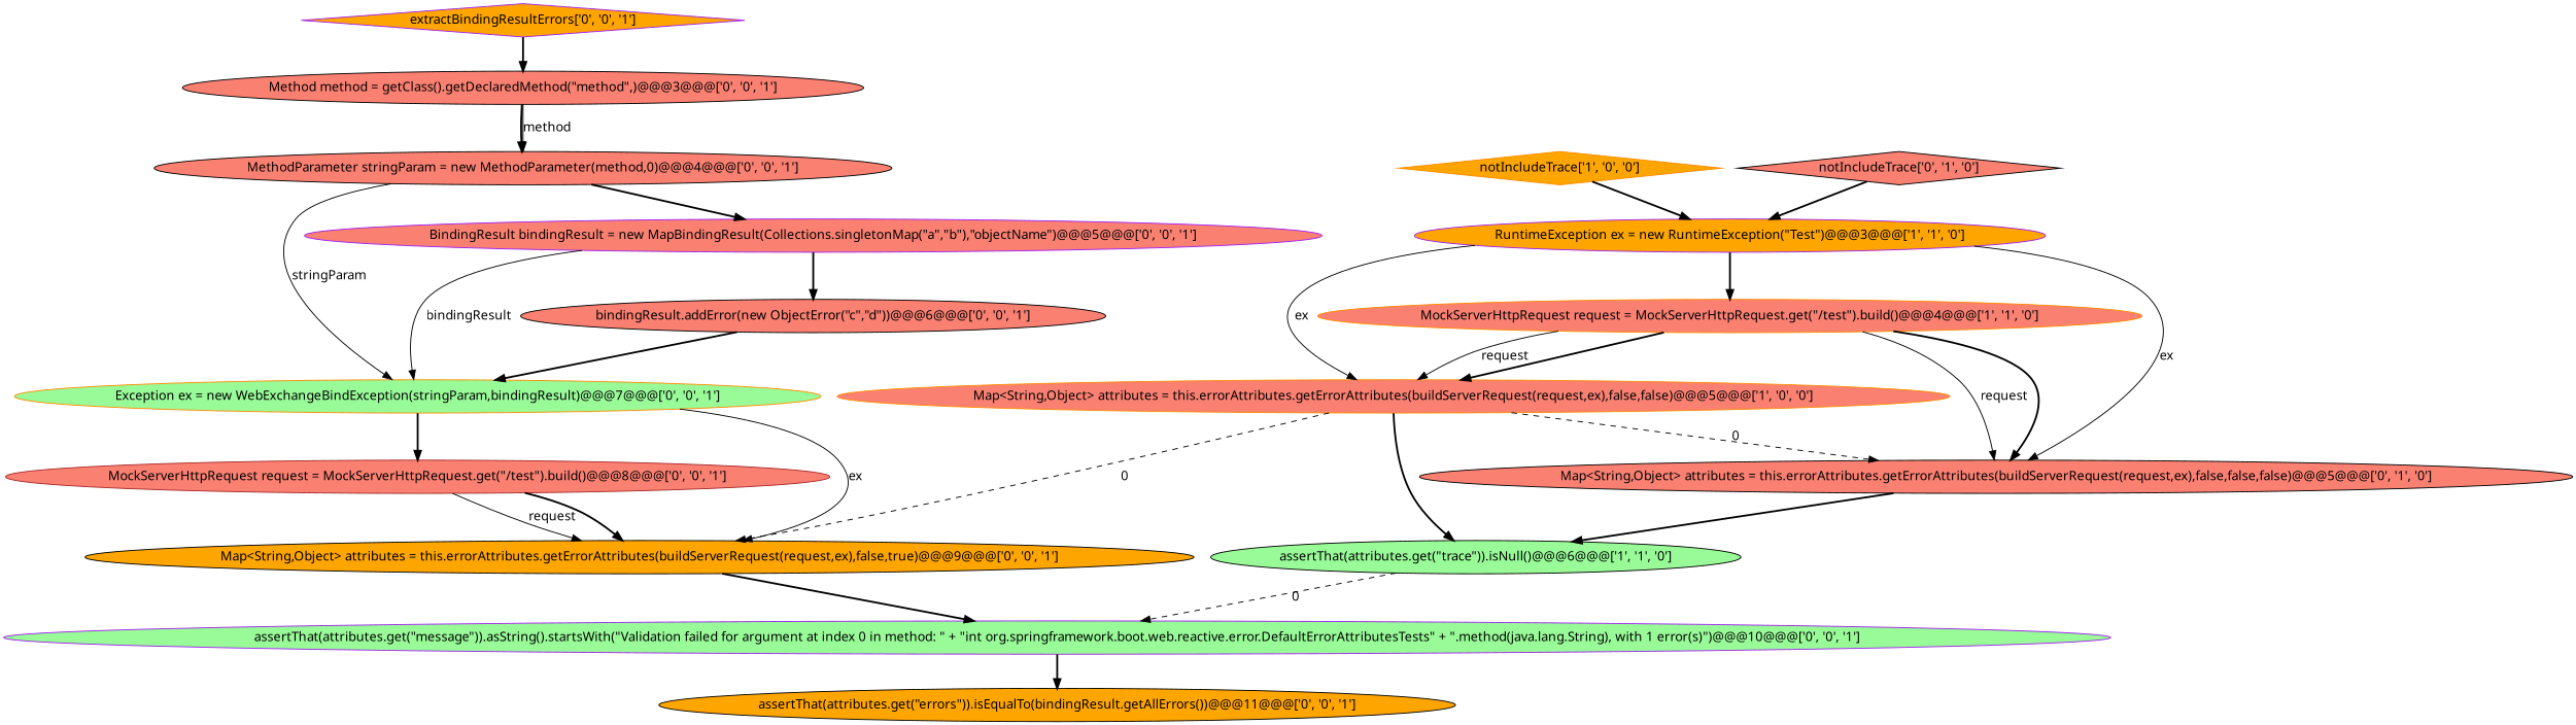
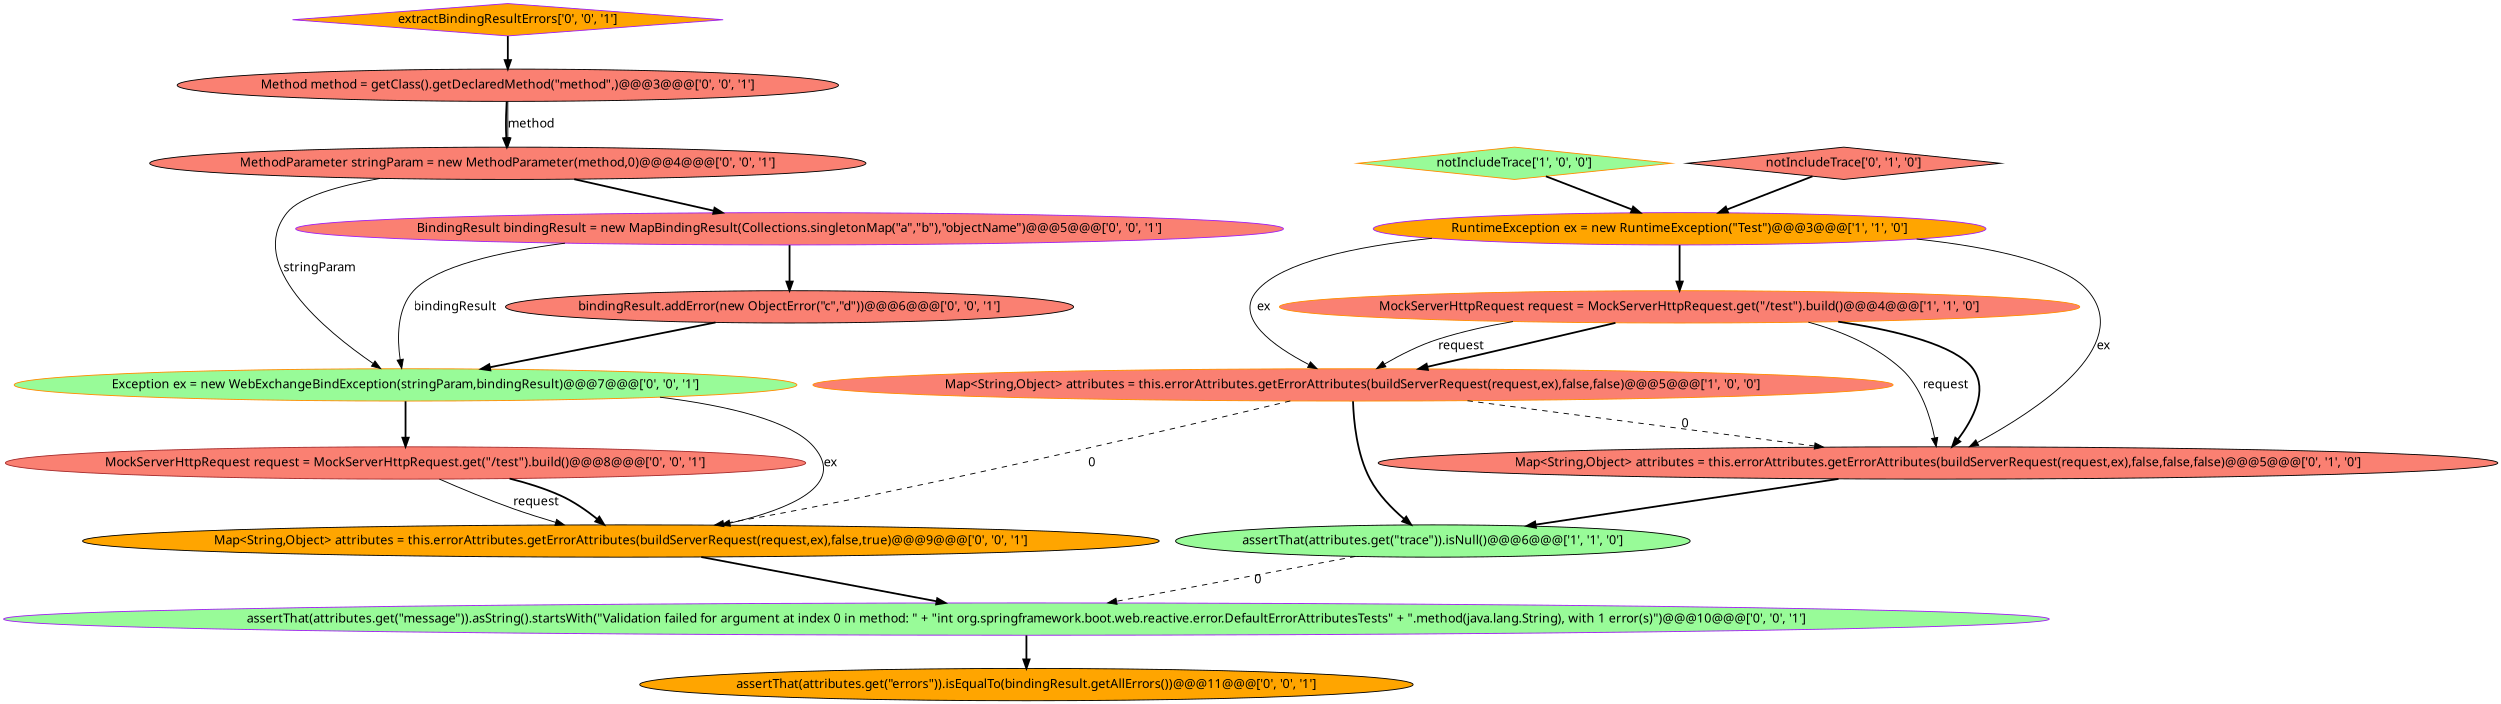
  digraph {
    fontname="Noto Sans"
    node [fillcolor=salmon shape=ellipse style=filled color=black fontname="Noto Sans"]
    edge [style=bold fontname="Noto Sans"]
-   n1 [fillcolor=orange label="notIncludeTrace['1', '0', '0']" shape=diamond color=darkorange]
+   n1 [fillcolor=palegreen label="notIncludeTrace['1', '0', '0']" shape=diamond color=darkorange]
    n2 [fillcolor=orange label="RuntimeException ex = new RuntimeException(\"Test\")@@@3@@@['1', '1', '0']" color=purple]
    n3 [label="MockServerHttpRequest request = MockServerHttpRequest.get(\"/test\").build()@@@8@@@['0', '0', '1']" color=brown]
    n4 [fillcolor=orange label="Map<String,Object> attributes = this.errorAttributes.getErrorAttributes(buildServerRequest(request,ex),false,true)@@@9@@@['0', '0', '1']"]
    n5 [label="MethodParameter stringParam = new MethodParameter(method,0)@@@4@@@['0', '0', '1']"]
    n6 [fillcolor=palegreen label="Exception ex = new WebExchangeBindException(stringParam,bindingResult)@@@7@@@['0', '0', '1']" color=darkorange]
    n7 [label="BindingResult bindingResult = new MapBindingResult(Collections.singletonMap(\"a\",\"b\"),\"objectName\")@@@5@@@['0', '0', '1']" color=purple]
    n8 [label="notIncludeTrace['0', '1', '0']" shape=diamond]
    n9 [fillcolor=orange label="extractBindingResultErrors['0', '0', '1']" shape=diamond color=purple]
    n10 [label="Method method = getClass().getDeclaredMethod(\"method\",)@@@3@@@['0', '0', '1']"]
    n11 [fillcolor=orange label="assertThat(attributes.get(\"errors\")).isEqualTo(bindingResult.getAllErrors())@@@11@@@['0', '0', '1']"]
    n12 [fillcolor=palegreen label="assertThat(attributes.get(\"message\")).asString().startsWith(\"Validation failed for argument at index 0 in method: \" + \"int org.springframework.boot.web.reactive.error.DefaultErrorAttributesTests\" + \".method(java.lang.String), with 1 error(s)\")@@@10@@@['0', '0', '1']" color=purple]
    n13 [label="Map<String,Object> attributes = this.errorAttributes.getErrorAttributes(buildServerRequest(request,ex),false,false)@@@5@@@['1', '0', '0']" color=darkorange]
    n14 [label="Map<String,Object> attributes = this.errorAttributes.getErrorAttributes(buildServerRequest(request,ex),false,false,false)@@@5@@@['0', '1', '0']"]
    n15 [fillcolor=palegreen label="assertThat(attributes.get(\"trace\")).isNull()@@@6@@@['1', '1', '0']"]
    n16 [label="MockServerHttpRequest request = MockServerHttpRequest.get(\"/test\").build()@@@4@@@['1', '1', '0']" color=darkorange]
    n17 [label="bindingResult.addError(new ObjectError(\"c\",\"d\"))@@@6@@@['0', '0', '1']"]
    n1 -> n2
    n2 -> n13 [label=ex style=solid]
    n2 -> n14 [label=ex style=solid]
    n2 -> n16
    n3 -> n4 [label=request style=solid]
    n3 -> n4
    n4 -> n12
    n5 -> n6 [label=stringParam style=solid]
    n5 -> n7
    n6 -> n3
    n6 -> n4 [label=ex style=solid]
    n7 -> n6 [label=bindingResult style=solid]
    n7 -> n17
    n8 -> n2
    n9 -> n10
    n10 -> n5
    n10 -> n5 [label=method style=solid]
    n12 -> n11
    n13 -> n4 [label=0 style=dashed]
    n13 -> n14 [label=0 style=dashed]
    n13 -> n15
    n14 -> n15
    n15 -> n12 [label=0 style=dashed]
    n16 -> n13
    n16 -> n13 [label=request style=solid]
    n16 -> n14 [label=request style=solid]
    n16 -> n14
    n17 -> n6
  }
